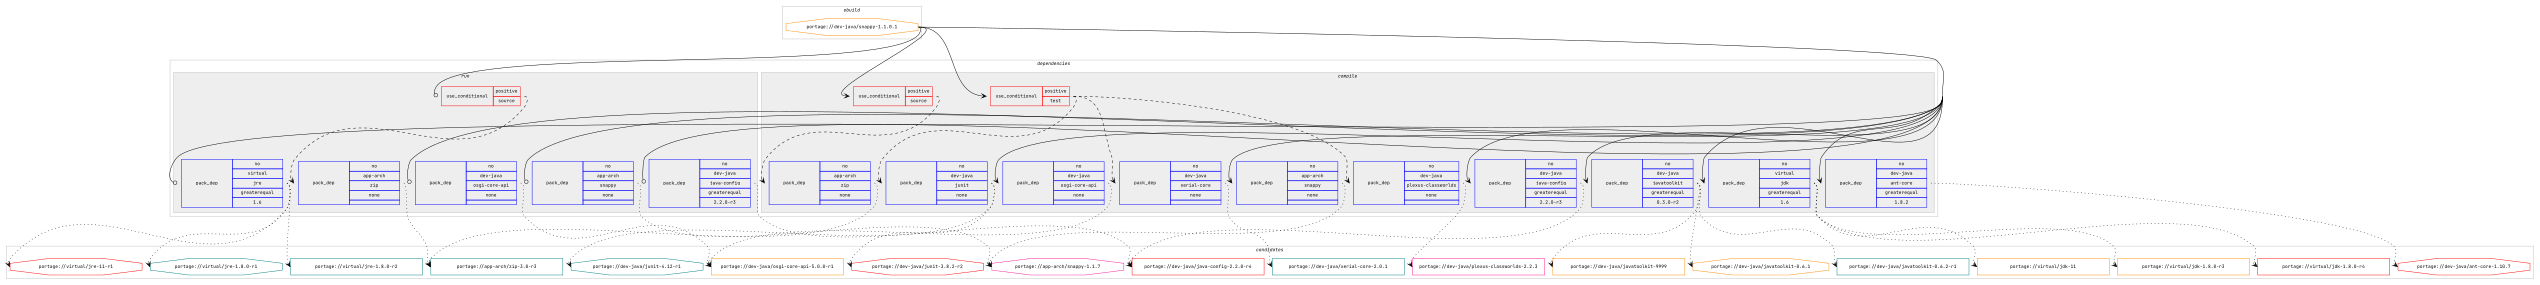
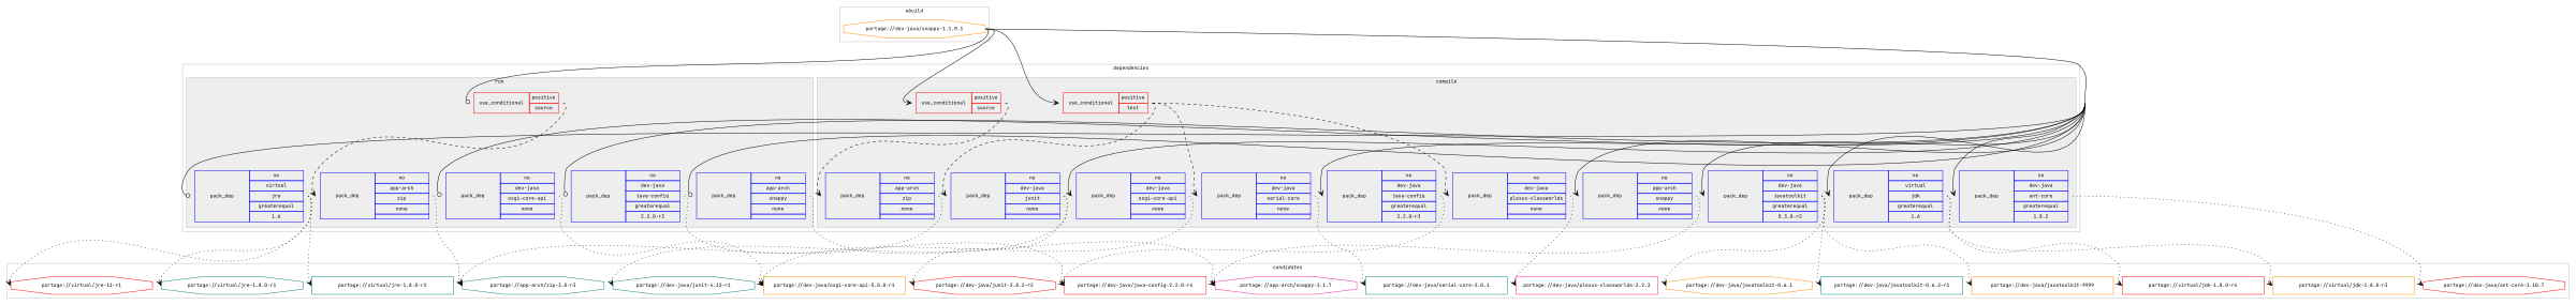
  digraph {
    compound=true
    concentrate=true
    fontname="JetBrains Mono"
    fontsize=10
    newrank=true
    rankdir=TB
    ranksep=1.5
    node [color=blue fontname="JetBrains Mono" fontsize=10 shape=none]
    edge [arrowhead=vee fontname="JetBrains Mono" headport=w style=dotted tailport=e weight=100]
    n1 [color=darkorange label="portage://dev-java/snappy-1.1.0.1" shape=octagon width=4]
    n2 [label=<<TABLE BORDER="0" CELLBORDER="1" CELLSPACING="0" CELLPADDING="4" WIDTH="220"><TR><TD ROWSPAN="6" CELLPADDING="30">pack_dep</TD></TR><TR><TD WIDTH="110">no</TD></TR><TR><TD>app-arch</TD></TR><TR><TD>zip</TD></TR><TR><TD>none</TD></TR><TR><TD></TD></TR></TABLE>>]
    n3 [color=red label=<<TABLE BORDER="0" CELLBORDER="1" CELLSPACING="0" CELLPADDING="4"><TR><TD ROWSPAN="3" CELLPADDING="10">use_conditional</TD></TR><TR><TD>positive</TD></TR><TR><TD>source</TD></TR></TABLE>>]
    n4 [label=<<TABLE BORDER="0" CELLBORDER="1" CELLSPACING="0" CELLPADDING="4" WIDTH="220"><TR><TD ROWSPAN="6" CELLPADDING="30">pack_dep</TD></TR><TR><TD WIDTH="110">no</TD></TR><TR><TD>dev-java</TD></TR><TR><TD>junit</TD></TR><TR><TD>none</TD></TR><TR><TD></TD></TR></TABLE>>]
    n5 [label=<<TABLE BORDER="0" CELLBORDER="1" CELLSPACING="0" CELLPADDING="4" WIDTH="220"><TR><TD ROWSPAN="6" CELLPADDING="30">pack_dep</TD></TR><TR><TD WIDTH="110">no</TD></TR><TR><TD>dev-java</TD></TR><TR><TD>xerial-core</TD></TR><TR><TD>none</TD></TR><TR><TD></TD></TR></TABLE>>]
    n6 [label=<<TABLE BORDER="0" CELLBORDER="1" CELLSPACING="0" CELLPADDING="4" WIDTH="220"><TR><TD ROWSPAN="6" CELLPADDING="30">pack_dep</TD></TR><TR><TD WIDTH="110">no</TD></TR><TR><TD>dev-java</TD></TR><TR><TD>plexus-classworlds</TD></TR><TR><TD>none</TD></TR><TR><TD></TD></TR></TABLE>>]
    n7 [color=red label=<<TABLE BORDER="0" CELLBORDER="1" CELLSPACING="0" CELLPADDING="4"><TR><TD ROWSPAN="3" CELLPADDING="10">use_conditional</TD></TR><TR><TD>positive</TD></TR><TR><TD>test</TD></TR></TABLE>>]
    n8 [label=<<TABLE BORDER="0" CELLBORDER="1" CELLSPACING="0" CELLPADDING="4" WIDTH="220"><TR><TD ROWSPAN="6" CELLPADDING="30">pack_dep</TD></TR><TR><TD WIDTH="110">no</TD></TR><TR><TD>app-arch</TD></TR><TR><TD>snappy</TD></TR><TR><TD>none</TD></TR><TR><TD></TD></TR></TABLE>>]
    n9 [label=<<TABLE BORDER="0" CELLBORDER="1" CELLSPACING="0" CELLPADDING="4" WIDTH="220"><TR><TD ROWSPAN="6" CELLPADDING="30">pack_dep</TD></TR><TR><TD WIDTH="110">no</TD></TR><TR><TD>dev-java</TD></TR><TR><TD>ant-core</TD></TR><TR><TD>greaterequal</TD></TR><TR><TD>1.8.2</TD></TR></TABLE>>]
    n10 [label=<<TABLE BORDER="0" CELLBORDER="1" CELLSPACING="0" CELLPADDING="4" WIDTH="220"><TR><TD ROWSPAN="6" CELLPADDING="30">pack_dep</TD></TR><TR><TD WIDTH="110">no</TD></TR><TR><TD>dev-java</TD></TR><TR><TD>java-config</TD></TR><TR><TD>greaterequal</TD></TR><TR><TD>2.2.0-r3</TD></TR></TABLE>>]
    n11 [label=<<TABLE BORDER="0" CELLBORDER="1" CELLSPACING="0" CELLPADDING="4" WIDTH="220"><TR><TD ROWSPAN="6" CELLPADDING="30">pack_dep</TD></TR><TR><TD WIDTH="110">no</TD></TR><TR><TD>dev-java</TD></TR><TR><TD>javatoolkit</TD></TR><TR><TD>greaterequal</TD></TR><TR><TD>0.3.0-r2</TD></TR></TABLE>>]
    n12 [label=<<TABLE BORDER="0" CELLBORDER="1" CELLSPACING="0" CELLPADDING="4" WIDTH="220"><TR><TD ROWSPAN="6" CELLPADDING="30">pack_dep</TD></TR><TR><TD WIDTH="110">no</TD></TR><TR><TD>dev-java</TD></TR><TR><TD>osgi-core-api</TD></TR><TR><TD>none</TD></TR><TR><TD></TD></TR></TABLE>>]
    n13 [label=<<TABLE BORDER="0" CELLBORDER="1" CELLSPACING="0" CELLPADDING="4" WIDTH="220"><TR><TD ROWSPAN="6" CELLPADDING="30">pack_dep</TD></TR><TR><TD WIDTH="110">no</TD></TR><TR><TD>virtual</TD></TR><TR><TD>jdk</TD></TR><TR><TD>greaterequal</TD></TR><TR><TD>1.6</TD></TR></TABLE>>]
    n14 [label=<<TABLE BORDER="0" CELLBORDER="1" CELLSPACING="0" CELLPADDING="4" WIDTH="220"><TR><TD ROWSPAN="6" CELLPADDING="30">pack_dep</TD></TR><TR><TD WIDTH="110">no</TD></TR><TR><TD>app-arch</TD></TR><TR><TD>zip</TD></TR><TR><TD>none</TD></TR><TR><TD></TD></TR></TABLE>>]
    n15 [color=red label=<<TABLE BORDER="0" CELLBORDER="1" CELLSPACING="0" CELLPADDING="4"><TR><TD ROWSPAN="3" CELLPADDING="10">use_conditional</TD></TR><TR><TD>positive</TD></TR><TR><TD>source</TD></TR></TABLE>>]
    n16 [label=<<TABLE BORDER="0" CELLBORDER="1" CELLSPACING="0" CELLPADDING="4" WIDTH="220"><TR><TD ROWSPAN="6" CELLPADDING="30">pack_dep</TD></TR><TR><TD WIDTH="110">no</TD></TR><TR><TD>app-arch</TD></TR><TR><TD>snappy</TD></TR><TR><TD>none</TD></TR><TR><TD></TD></TR></TABLE>>]
    n17 [label=<<TABLE BORDER="0" CELLBORDER="1" CELLSPACING="0" CELLPADDING="4" WIDTH="220"><TR><TD ROWSPAN="6" CELLPADDING="30">pack_dep</TD></TR><TR><TD WIDTH="110">no</TD></TR><TR><TD>dev-java</TD></TR><TR><TD>java-config</TD></TR><TR><TD>greaterequal</TD></TR><TR><TD>2.2.0-r3</TD></TR></TABLE>>]
    n18 [label=<<TABLE BORDER="0" CELLBORDER="1" CELLSPACING="0" CELLPADDING="4" WIDTH="220"><TR><TD ROWSPAN="6" CELLPADDING="30">pack_dep</TD></TR><TR><TD WIDTH="110">no</TD></TR><TR><TD>dev-java</TD></TR><TR><TD>osgi-core-api</TD></TR><TR><TD>none</TD></TR><TR><TD></TD></TR></TABLE>>]
    n19 [label=<<TABLE BORDER="0" CELLBORDER="1" CELLSPACING="0" CELLPADDING="4" WIDTH="220"><TR><TD ROWSPAN="6" CELLPADDING="30">pack_dep</TD></TR><TR><TD WIDTH="110">no</TD></TR><TR><TD>virtual</TD></TR><TR><TD>jre</TD></TR><TR><TD>greaterequal</TD></TR><TR><TD>1.6</TD></TR></TABLE>>]
    n20 [color=teal label="portage://dev-java/junit-4.12-r1" shape=octagon width=4]
    n21 [color=red label="portage://dev-java/junit-3.8.2-r2" shape=octagon width=4]
-   n22 [color=teal label="portage://app-arch/zip-3.0-r3" shape=box width=4]
+   n22 [color=teal label="portage://app-arch/zip-3.0-r3" shape=octagon width=4]
    n23 [color=teal label="portage://dev-java/xerial-core-2.0.1" shape=box width=4]
    n24 [color=deeppink label="portage://dev-java/plexus-classworlds-2.2.3" shape=box width=4]
    n25 [color=deeppink label="portage://app-arch/snappy-1.1.7" shape=octagon width=4]
    n26 [color=red label="portage://dev-java/ant-core-1.10.7" shape=octagon width=4]
    n27 [color=red label="portage://dev-java/java-config-2.2.0-r4" shape=box width=4]
    n28 [color=darkorange label="portage://dev-java/javatoolkit-9999" shape=box width=4]
    n29 [color=teal label="portage://dev-java/javatoolkit-0.6.2-r1" shape=box width=4]
    n30 [color=darkorange label="portage://dev-java/javatoolkit-0.6.1" shape=octagon width=4]
    n31 [color=darkorange label="portage://dev-java/osgi-core-api-5.0.0-r1" shape=box width=4]
-   n32 [color=darkorange label="portage://virtual/jdk-11" shape=box width=4]
    n33 [color=red label="portage://virtual/jdk-1.8.0-r4" shape=box width=4]
    n34 [color=darkorange label="portage://virtual/jdk-1.8.0-r3" shape=box width=4]
    n35 [color=red label="portage://virtual/jre-11-r1" shape=octagon width=4]
    n36 [color=teal label="portage://virtual/jre-1.8.0-r2" shape=box width=4]
    n37 [color=teal label="portage://virtual/jre-1.8.0-r1" shape=octagon width=4]
    subgraph cluster_1 {
      color=gray
      label=<<i>ebuild</i>>
      n1
    }
    subgraph cluster_2 {
      color=gray
      label=<<i>dependencies</i>>
      subgraph cluster_3 {
        color=gray
        fillcolor="#eeeeee"
        label=<<i>compile</i>>
        style=filled
        subgraph sub_4 {
          color=gray
          fillcolor="#eeeeee"
          label=<<i>compile</i>>
          style=filled
          n3
          subgraph sub_5 {
            color=gray
            fillcolor="#eeeeee"
            label=<<i>compile</i>>
            style=filled
            n2
          }
        }
        subgraph sub_6 {
          color=gray
          fillcolor="#eeeeee"
          label=<<i>compile</i>>
          style=filled
          n7
          subgraph sub_7 {
            color=gray
            fillcolor="#eeeeee"
            label=<<i>compile</i>>
            style=filled
            n4
          }
          subgraph sub_8 {
            color=gray
            fillcolor="#eeeeee"
            label=<<i>compile</i>>
            style=filled
            n5
          }
          subgraph sub_9 {
            color=gray
            fillcolor="#eeeeee"
            label=<<i>compile</i>>
            style=filled
            n6
          }
        }
        subgraph sub_10 {
          color=gray
          fillcolor="#eeeeee"
          label=<<i>compile</i>>
          style=filled
          n8
        }
        subgraph sub_11 {
          color=gray
          fillcolor="#eeeeee"
          label=<<i>compile</i>>
          style=filled
          n9
        }
        subgraph sub_12 {
          color=gray
          fillcolor="#eeeeee"
          label=<<i>compile</i>>
          style=filled
          n10
        }
        subgraph sub_13 {
          color=gray
          fillcolor="#eeeeee"
          label=<<i>compile</i>>
          style=filled
          n11
        }
        subgraph sub_14 {
          color=gray
          fillcolor="#eeeeee"
          label=<<i>compile</i>>
          style=filled
          n12
        }
        subgraph sub_15 {
          color=gray
          fillcolor="#eeeeee"
          label=<<i>compile</i>>
          style=filled
          n13
        }
      }
      subgraph cluster_16 {
        color=gray
        fillcolor="#eeeeee"
        label=<<i>compile and run</i>>
        style=filled
      }
      subgraph cluster_17 {
        color=gray
        fillcolor="#eeeeee"
        label=<<i>run</i>>
        style=filled
        subgraph sub_18 {
          color=gray
          fillcolor="#eeeeee"
          label=<<i>run</i>>
          style=filled
          n15
          subgraph sub_19 {
            color=gray
            fillcolor="#eeeeee"
            label=<<i>run</i>>
            style=filled
            n14
          }
        }
        subgraph sub_20 {
          color=gray
          fillcolor="#eeeeee"
          label=<<i>run</i>>
          style=filled
          n16
        }
        subgraph sub_21 {
          color=gray
          fillcolor="#eeeeee"
          label=<<i>run</i>>
          style=filled
          n17
        }
        subgraph sub_22 {
          color=gray
          fillcolor="#eeeeee"
          label=<<i>run</i>>
          style=filled
          n18
        }
        subgraph sub_23 {
          color=gray
          fillcolor="#eeeeee"
          label=<<i>run</i>>
          style=filled
          n19
        }
      }
    }
    subgraph cluster_24 {
      color=gray
      label=<<i>candidates</i>>
      rank=same
      subgraph sub_25 {
        color=black
        label=<<i>candidates</i>>
        nodesep=1
        rank=same
        n20
        n21
      }
      subgraph sub_26 {
        color=black
        label=<<i>candidates</i>>
        nodesep=1
        rank=same
        n22
      }
      subgraph sub_27 {
        color=black
        label=<<i>candidates</i>>
        nodesep=1
        rank=same
        n23
      }
      subgraph sub_28 {
        color=black
        label=<<i>candidates</i>>
        nodesep=1
        rank=same
        n24
      }
      subgraph sub_29 {
        color=black
        label=<<i>candidates</i>>
        nodesep=1
        rank=same
        n25
      }
      subgraph sub_30 {
        color=black
        label=<<i>candidates</i>>
        nodesep=1
        rank=same
        n26
      }
      subgraph sub_31 {
        color=black
        label=<<i>candidates</i>>
        nodesep=1
        rank=same
        n27
      }
      subgraph sub_32 {
        color=black
        label=<<i>candidates</i>>
        nodesep=1
        rank=same
        n22
      }
      subgraph sub_33 {
        color=black
        label=<<i>candidates</i>>
        nodesep=1
        rank=same
        n28
        n29
        n30
      }
      subgraph sub_34 {
        color=black
        label=<<i>candidates</i>>
        nodesep=1
        rank=same
        n31
      }
      subgraph sub_35 {
        color=black
        label=<<i>candidates</i>>
        nodesep=1
        rank=same
-       n32
        n33
        n34
      }
      subgraph sub_36 {
        color=black
        label=<<i>candidates</i>>
        nodesep=1
        rank=same
        n25
      }
      subgraph sub_37 {
        color=black
        label=<<i>candidates</i>>
        nodesep=1
        rank=same
        n27
      }
      subgraph sub_38 {
        color=black
        label=<<i>candidates</i>>
        nodesep=1
        rank=same
        n31
      }
      subgraph sub_39 {
        color=black
        label=<<i>candidates</i>>
        nodesep=1
        rank=same
        n35
        n36
        n37
      }
    }
    n1 -> n3 [style=solid weight=20]
    n1 -> n7 [style=solid weight=20]
    n1 -> n8 [style=solid weight=20]
    n1 -> n9 [style=solid weight=20]
    n1 -> n10 [style=solid weight=20]
    n1 -> n11 [style=solid weight=20]
    n1 -> n12 [style=solid weight=20]
    n1 -> n13 [style=solid weight=20]
    n1 -> n15 [arrowhead=odot style=solid weight=20]
    n1 -> n16 [arrowhead=odot style=solid weight=20]
    n1 -> n17 [arrowhead=odot style=solid weight=20]
    n1 -> n18 [arrowhead=odot style=solid weight=20]
    n1 -> n19 [arrowhead=odot style=solid weight=20]
    n2 -> n22
    n3 -> n2 [style=dashed weight=20]
    n4 -> n20
    n4 -> n21
    n5 -> n23
    n6 -> n24
    n7 -> n4 [style=dashed weight=20]
    n7 -> n5 [style=dashed weight=20]
    n7 -> n6 [style=dashed weight=20]
    n8 -> n25
    n9 -> n26
    n10 -> n27
    n11 -> n28
    n11 -> n29
    n11 -> n30
    n12 -> n31
-   n13 -> n32
    n13 -> n33
    n13 -> n34
    n14 -> n22
    n15 -> n14 [style=dashed weight=20]
    n16 -> n25
    n17 -> n27
    n18 -> n31
    n19 -> n35
    n19 -> n36
    n19 -> n37
  }
